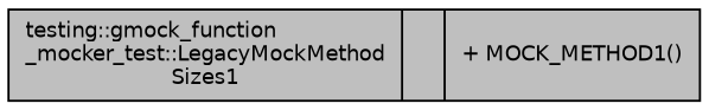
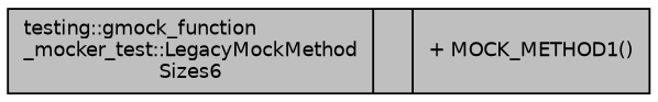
  digraph {
    rankdir=LR
-   n1 [color=black fillcolor=grey75 fontcolor=black fontname=Helvetica fontsize=10 height=0.2 label="{testing::gmock_function\l_mocker_test::LegacyMockMethod\lSizes1\n||+ MOCK_METHOD1()\l}" shape=record style=filled width=0.4]
+   n1 [color=black fillcolor=grey75 fontcolor=black fontname=Helvetica fontsize=10 height=0.2 label="{testing::gmock_function\l_mocker_test::LegacyMockMethod\lSizes6\n||+ MOCK_METHOD1()\l}" shape=record style=filled width=0.4]
  }
